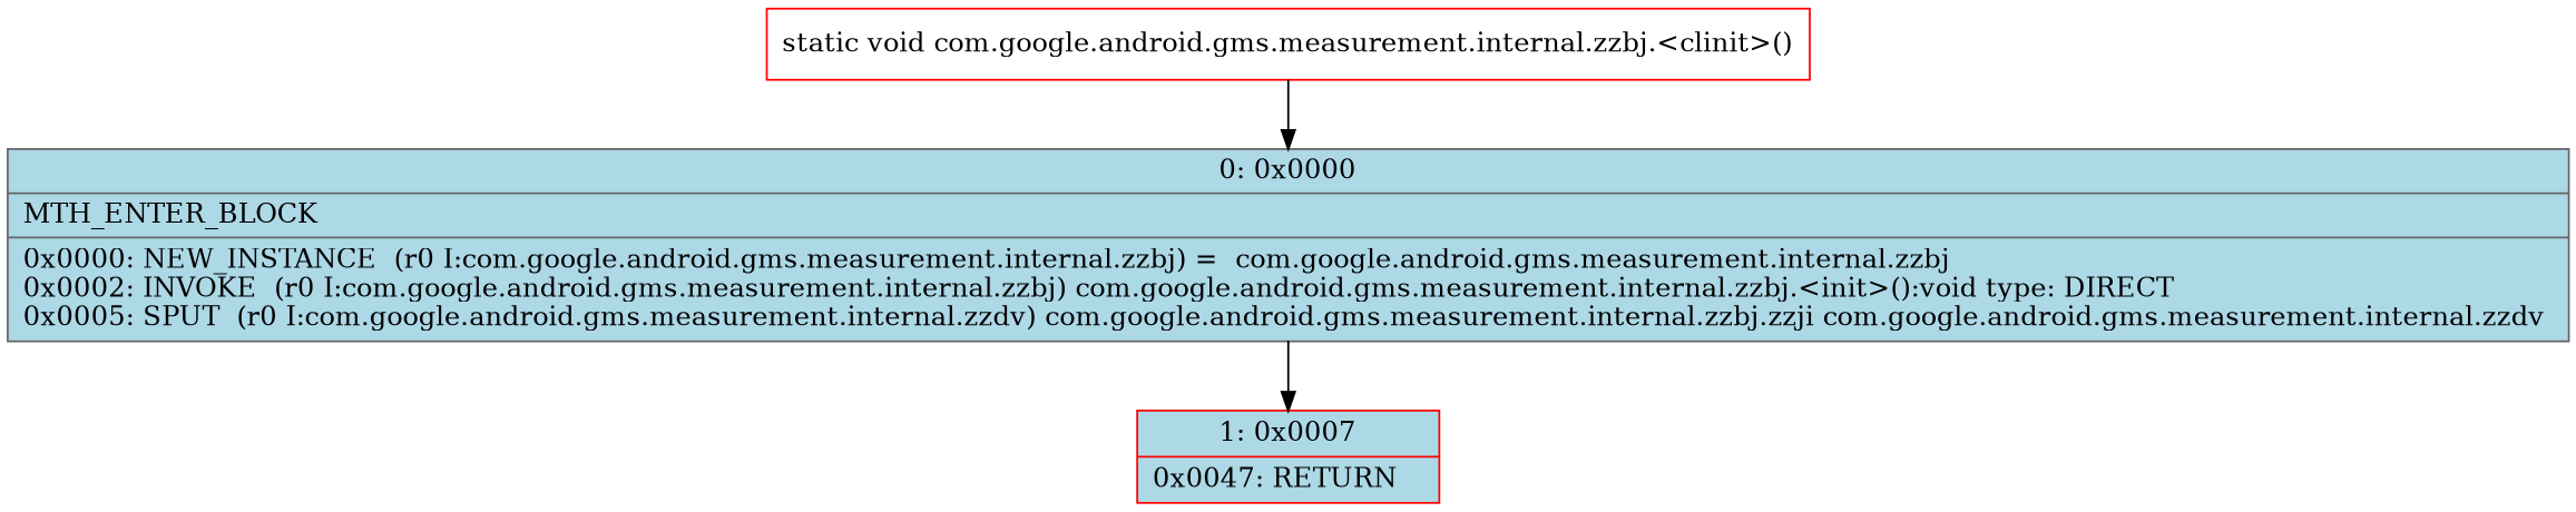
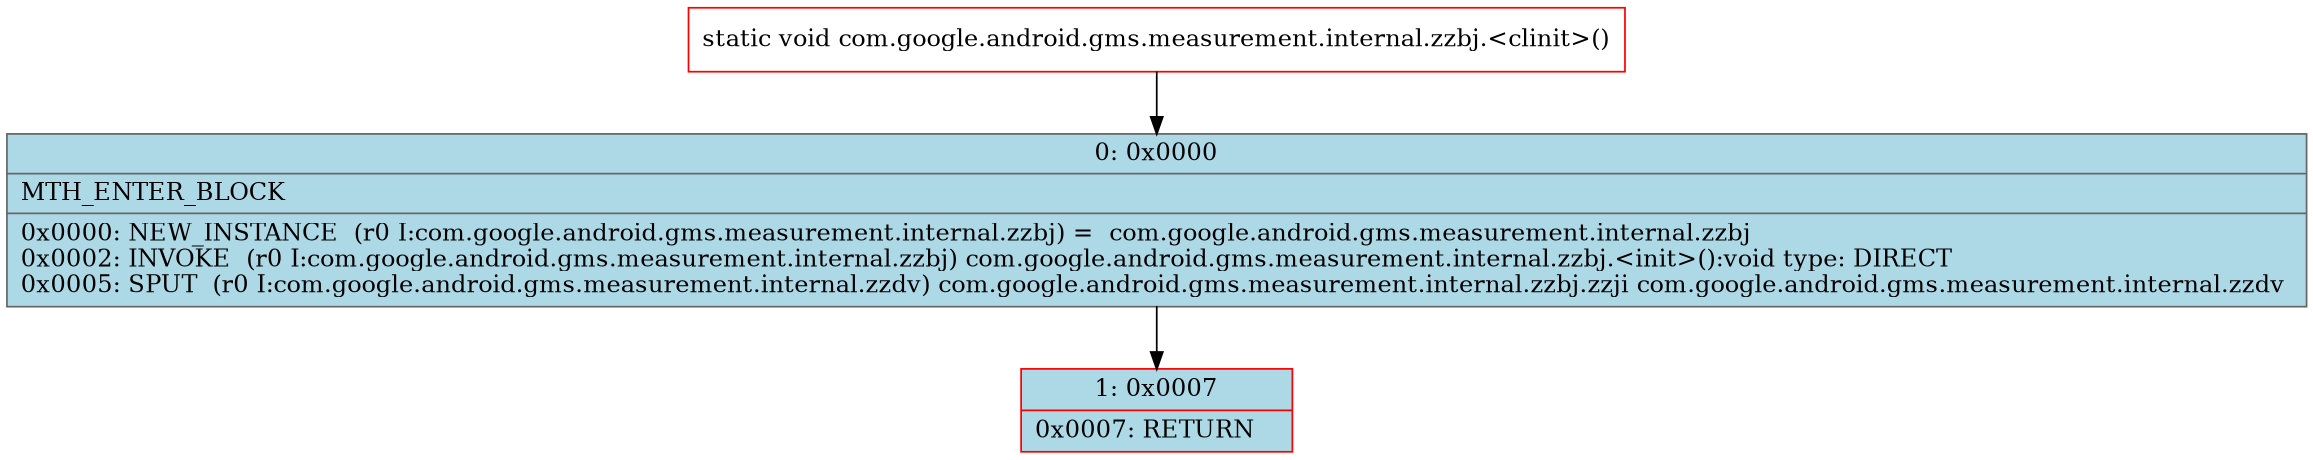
  digraph {
    node [shape=record style=filled fillcolor=lightblue color=red]
    n1 [label="{0\:\ 0x0000|MTH_ENTER_BLOCK\l|0x0000: NEW_INSTANCE  (r0 I:com.google.android.gms.measurement.internal.zzbj) =  com.google.android.gms.measurement.internal.zzbj \l0x0002: INVOKE  (r0 I:com.google.android.gms.measurement.internal.zzbj) com.google.android.gms.measurement.internal.zzbj.\<init\>():void type: DIRECT \l0x0005: SPUT  (r0 I:com.google.android.gms.measurement.internal.zzdv) com.google.android.gms.measurement.internal.zzbj.zzji com.google.android.gms.measurement.internal.zzdv \l}" color=gray40]
-   n2 [label="{1\:\ 0x0007|0x0047: RETURN   \l}"]
+   n2 [label="{1\:\ 0x0007|0x0007: RETURN   \l}"]
    n3 [label="{static void com.google.android.gms.measurement.internal.zzbj.\<clinit\>() }" fillcolor=white]
    n1 -> n2
    n3 -> n1
  }
